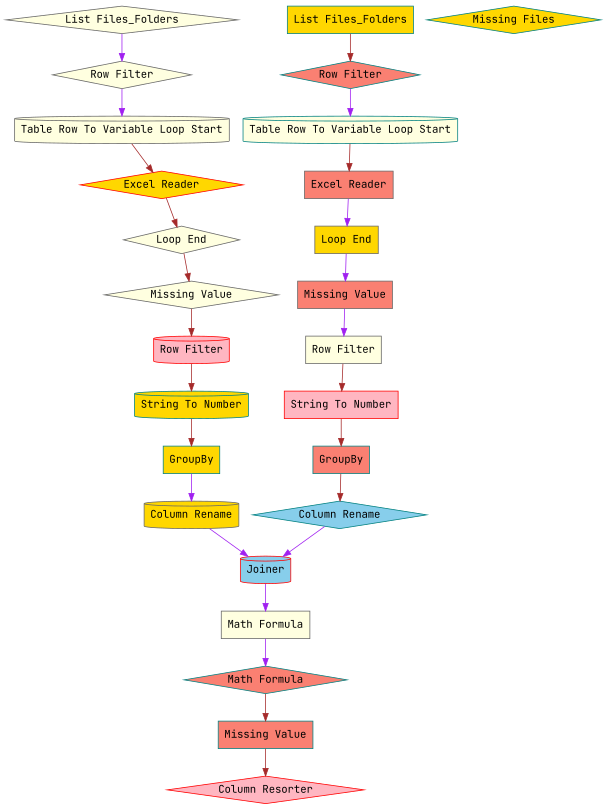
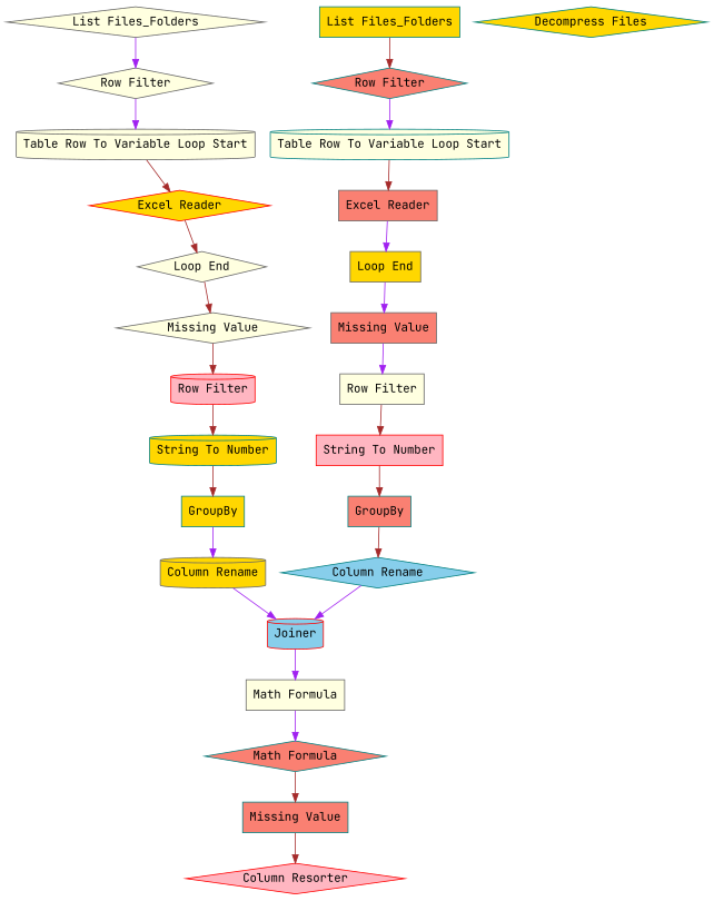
  digraph {
    rankdir=TB
    fontname="JetBrains Mono"
    node [style=filled fillcolor=lightyellow color=gray40 shape=box fontname="JetBrains Mono"]
    edge [color=brown fontname="JetBrains Mono"]
    n1 [label="Table Row To Variable Loop Start" color=teal shape=cylinder]
    n2 [label="Excel Reader" fillcolor=salmon]
    n3 [label="Loop End" fillcolor=gold]
    n4 [label="Missing Value" fillcolor=salmon]
    n5 [label="String To Number" fillcolor=lightpink color=red]
    n6 [label=GroupBy fillcolor=salmon color=teal]
    n7 [label="Row Filter"]
    n8 [label="Column Rename" fillcolor=skyblue color=teal shape=diamond]
    n9 [label="List Files_Folders" shape=diamond]
    n10 [label="Row Filter" shape=diamond]
    n11 [label="Table Row To Variable Loop Start" shape=cylinder]
    n12 [label="Excel Reader" fillcolor=gold color=red shape=diamond]
    n13 [label="Loop End" shape=diamond]
    n14 [label="Missing Value" shape=diamond]
    n15 [label="Row Filter" fillcolor=lightpink color=red shape=cylinder]
    n16 [label="String To Number" fillcolor=gold color=teal shape=cylinder]
    n17 [label=GroupBy fillcolor=gold color=teal]
    n18 [label="Column Rename" fillcolor=gold shape=cylinder]
    n19 [label=Joiner fillcolor=skyblue color=red shape=cylinder]
    n20 [label="Math Formula"]
    n21 [label="Math Formula" fillcolor=salmon color=teal shape=diamond]
    n22 [label="Column Resorter" fillcolor=lightpink color=red shape=diamond]
    n23 [label="List Files_Folders" fillcolor=gold color=teal]
    n24 [label="Row Filter" fillcolor=salmon color=teal shape=diamond]
    n25 [label="Missing Value" fillcolor=salmon color=teal]
-   n26 [label="Missing Files" fillcolor=gold color=teal shape=diamond]
+   n26 [label="Decompress Files" fillcolor=gold color=teal shape=diamond]
    n1 -> n2
    n2 -> n3 [color=purple]
    n3 -> n4 [color=purple]
    n4 -> n7 [color=purple]
    n5 -> n6
    n6 -> n8
    n7 -> n5
    n8 -> n19 [color=purple]
    n9 -> n10 [color=purple]
    n10 -> n11 [color=purple]
    n11 -> n12
    n12 -> n13
    n13 -> n14
    n14 -> n15
    n15 -> n16
    n16 -> n17
    n17 -> n18 [color=purple]
    n18 -> n19 [color=purple]
    n19 -> n20 [color=purple]
    n20 -> n21 [color=purple]
    n21 -> n25
    n23 -> n24
    n24 -> n1 [color=purple]
    n25 -> n22
  }
